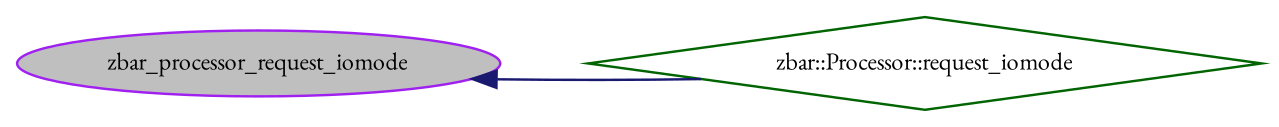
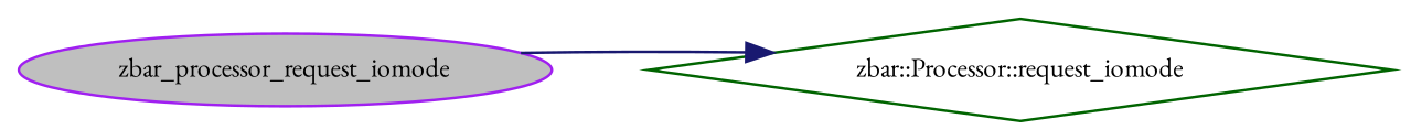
  digraph {
    rankdir=LR
    fontname="EB Garamond"
    node [fontname="EB Garamond" fontsize=10 style=filled]
    n1 [color=purple fillcolor=grey75 fontcolor=black height=0.2 label=zbar_processor_request_iomode shape=ellipse width=0.4]
    n2 [color=darkgreen fillcolor=white height=0.2 label="zbar::Processor::request_iomode" shape=diamond width=0.4]
-   n1 -> n2 [color=midnightblue dir=back fontname="EB Garamond" fontsize=10 labelfontname=Helvetica labelfontsize=10 style=solid]
+   n2 -> n1 [color=midnightblue dir=back fontname="EB Garamond" fontsize=10 labelfontname=Helvetica labelfontsize=10 style=solid]
  }
